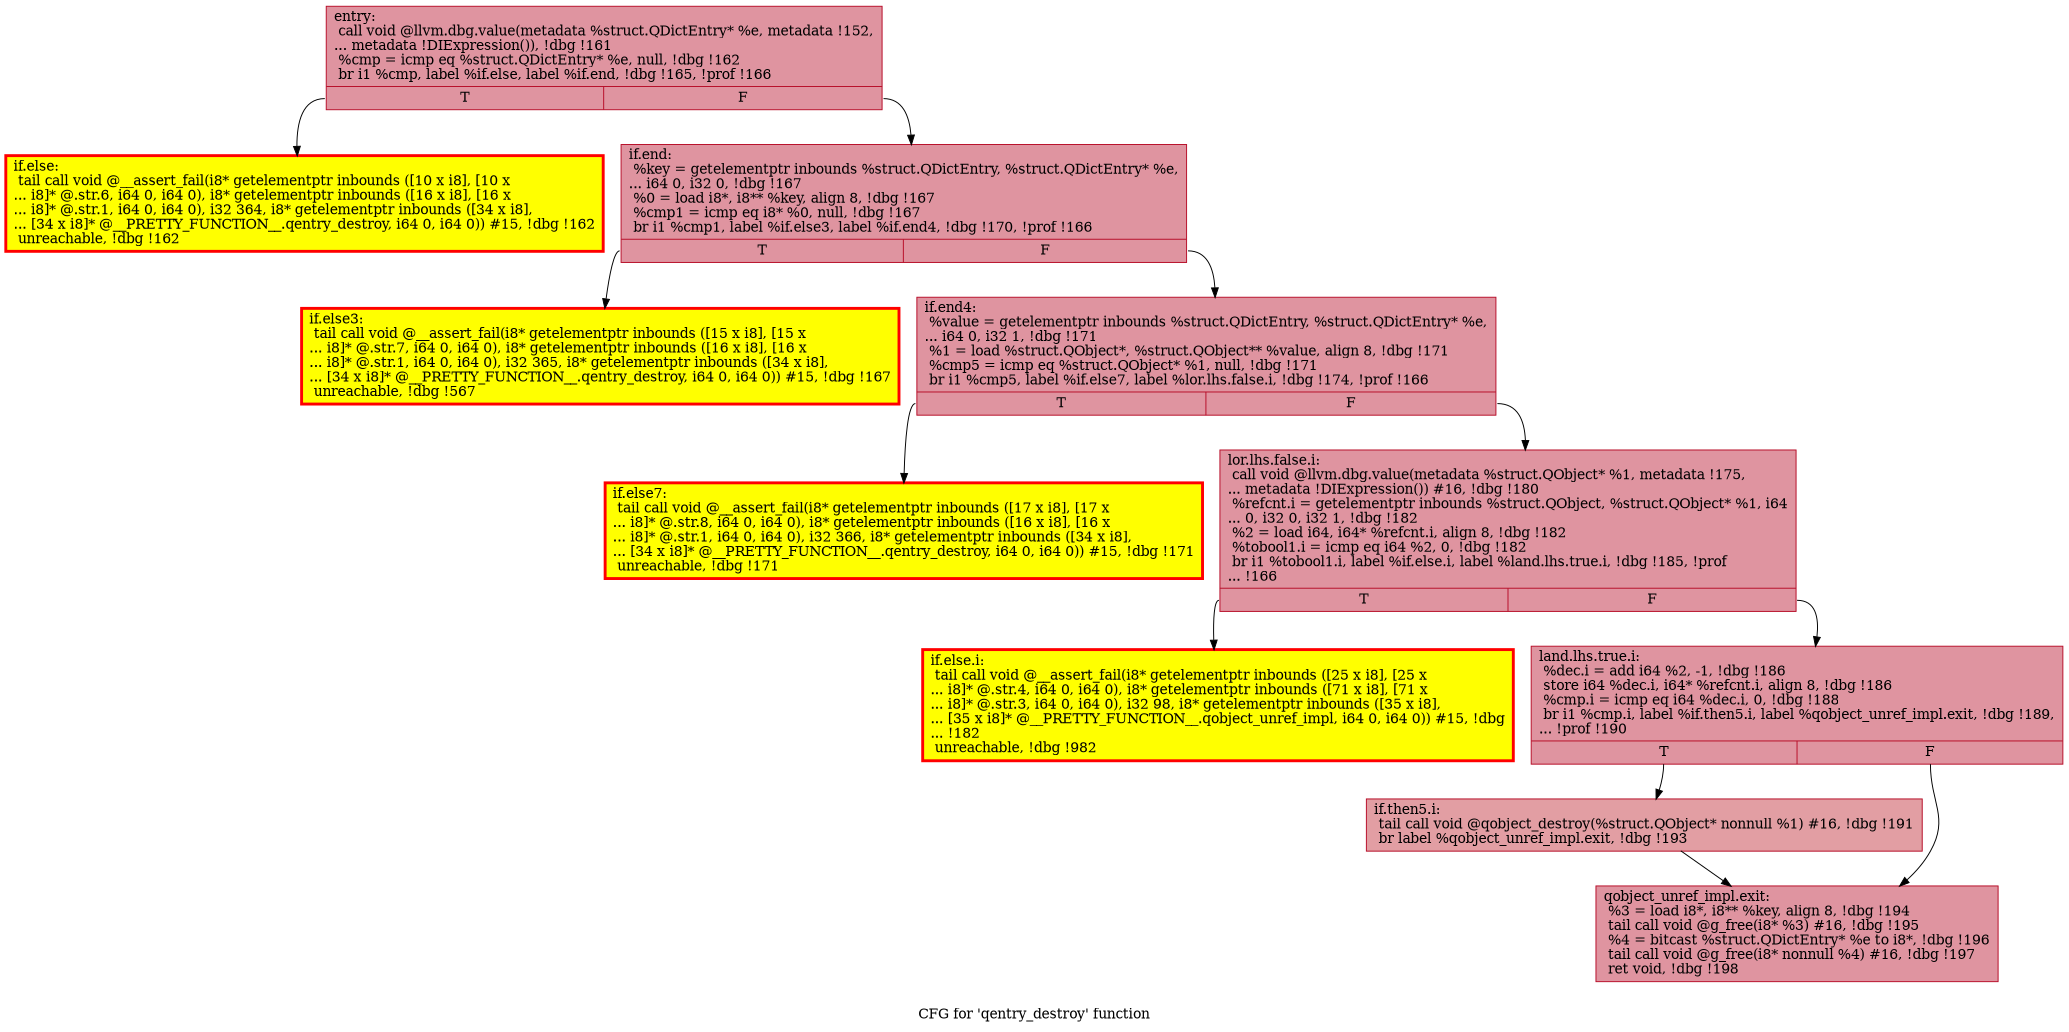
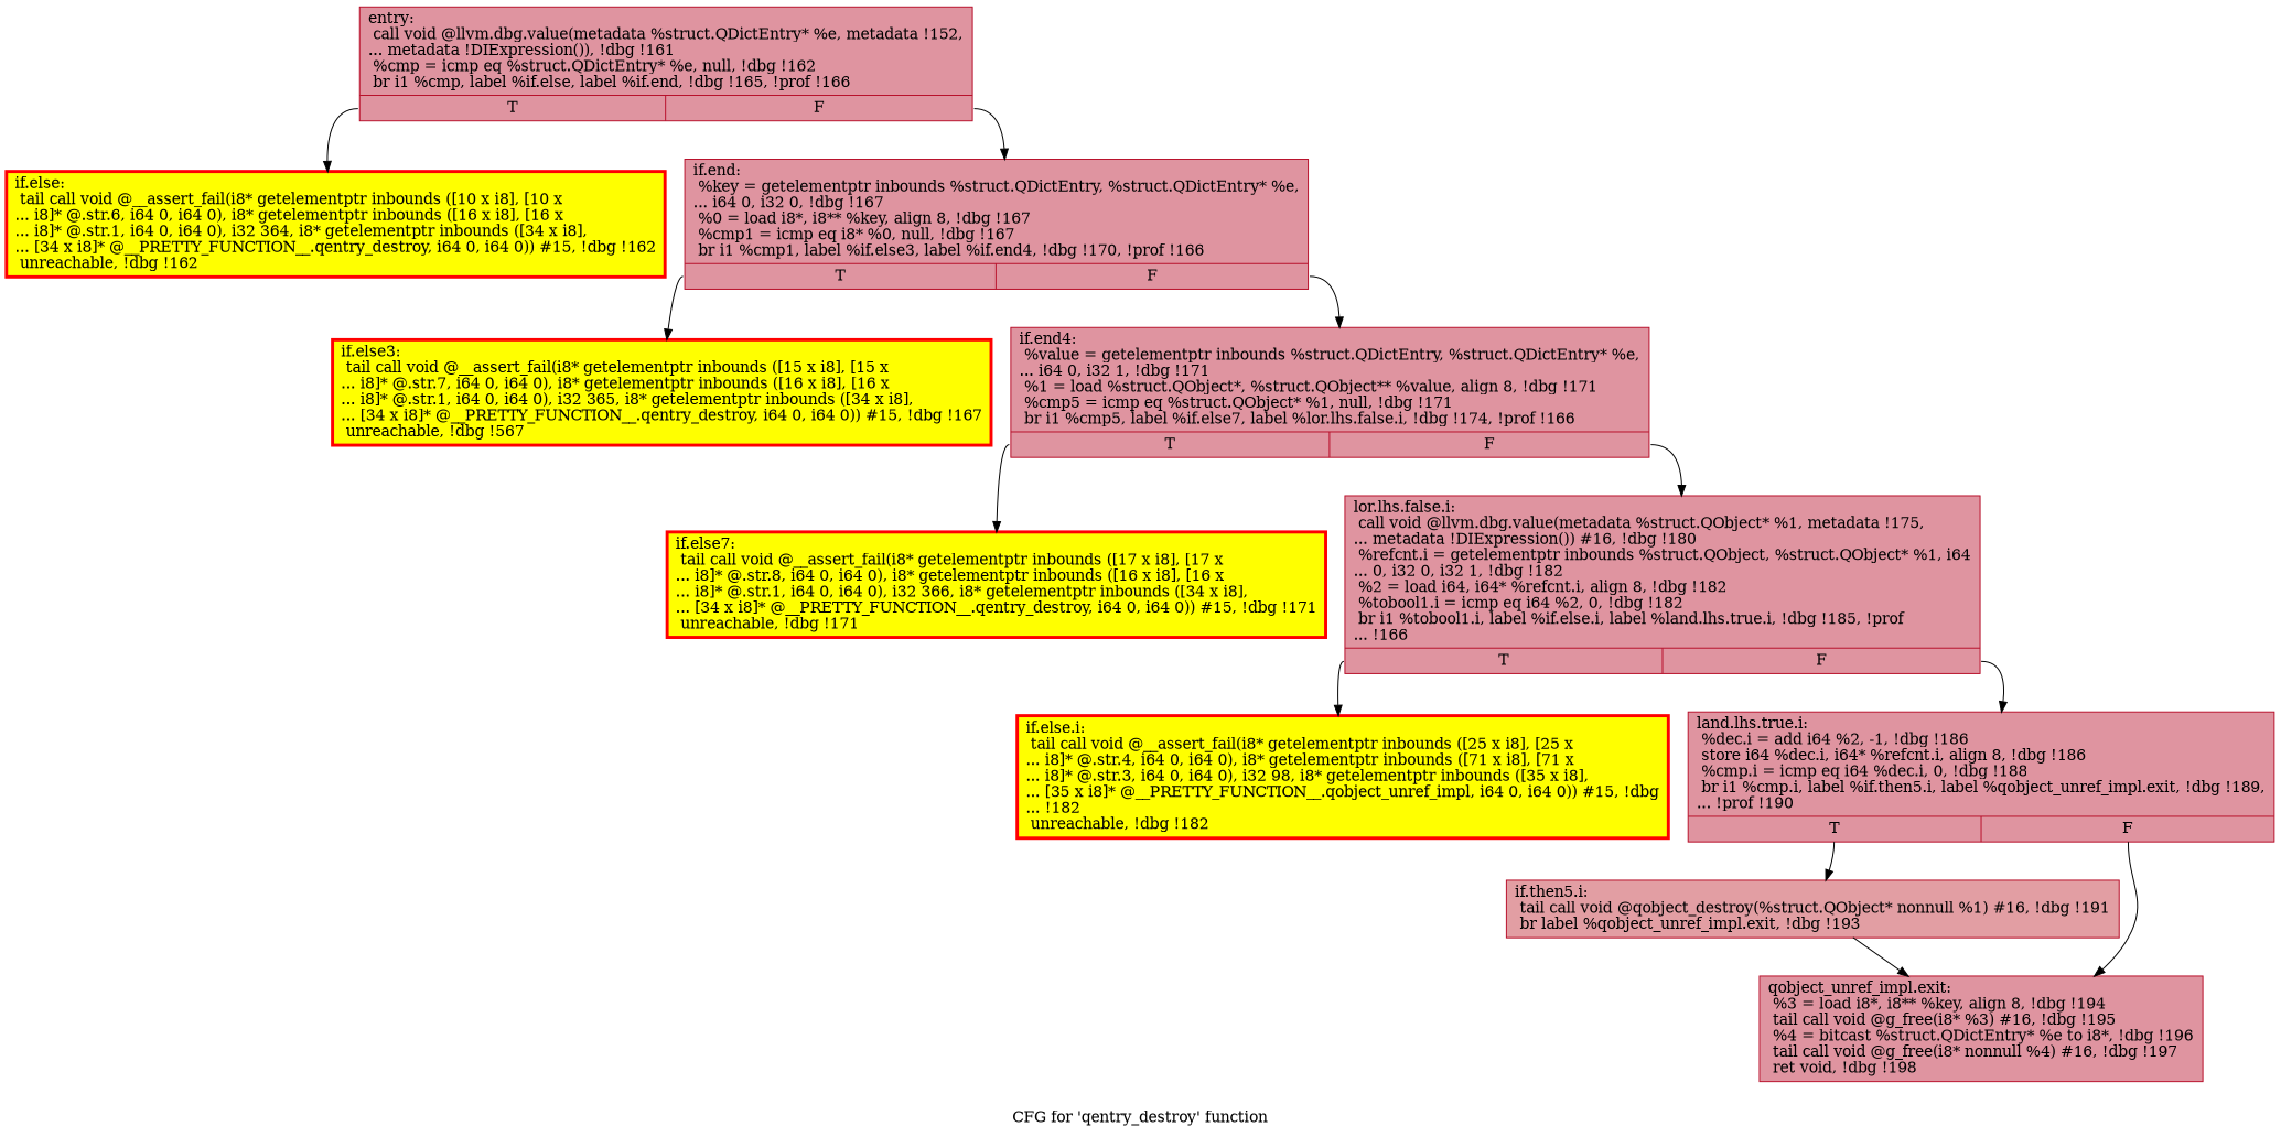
  digraph {
    label="CFG for 'qentry_destroy' function"
    node [color="#b70d28ff" fillcolor="#b70d2870" shape=record style=filled]
    edge [tailport=s0]
    n1 [label="{entry:\l  call void @llvm.dbg.value(metadata %struct.QDictEntry* %e, metadata !152,\l... metadata !DIExpression()), !dbg !161\l  %cmp = icmp eq %struct.QDictEntry* %e, null, !dbg !162\l  br i1 %cmp, label %if.else, label %if.end, !dbg !165, !prof !166\l|{<s0>T|<s1>F}}"]
    n2 [color=red fillcolor=yellow label="{if.else:                                          \l  tail call void @__assert_fail(i8* getelementptr inbounds ([10 x i8], [10 x\l... i8]* @.str.6, i64 0, i64 0), i8* getelementptr inbounds ([16 x i8], [16 x\l... i8]* @.str.1, i64 0, i64 0), i32 364, i8* getelementptr inbounds ([34 x i8],\l... [34 x i8]* @__PRETTY_FUNCTION__.qentry_destroy, i64 0, i64 0)) #15, !dbg !162\l  unreachable, !dbg !162\l}" penwidth=3.0]
    n3 [label="{if.end:                                           \l  %key = getelementptr inbounds %struct.QDictEntry, %struct.QDictEntry* %e,\l... i64 0, i32 0, !dbg !167\l  %0 = load i8*, i8** %key, align 8, !dbg !167\l  %cmp1 = icmp eq i8* %0, null, !dbg !167\l  br i1 %cmp1, label %if.else3, label %if.end4, !dbg !170, !prof !166\l|{<s0>T|<s1>F}}"]
    n4 [color=red fillcolor=yellow label="{if.else3:                                         \l  tail call void @__assert_fail(i8* getelementptr inbounds ([15 x i8], [15 x\l... i8]* @.str.7, i64 0, i64 0), i8* getelementptr inbounds ([16 x i8], [16 x\l... i8]* @.str.1, i64 0, i64 0), i32 365, i8* getelementptr inbounds ([34 x i8],\l... [34 x i8]* @__PRETTY_FUNCTION__.qentry_destroy, i64 0, i64 0)) #15, !dbg !167\l  unreachable, !dbg !567\l}" penwidth=3.0]
    n5 [label="{if.end4:                                          \l  %value = getelementptr inbounds %struct.QDictEntry, %struct.QDictEntry* %e,\l... i64 0, i32 1, !dbg !171\l  %1 = load %struct.QObject*, %struct.QObject** %value, align 8, !dbg !171\l  %cmp5 = icmp eq %struct.QObject* %1, null, !dbg !171\l  br i1 %cmp5, label %if.else7, label %lor.lhs.false.i, !dbg !174, !prof !166\l|{<s0>T|<s1>F}}"]
    n6 [color=red fillcolor=yellow label="{if.else7:                                         \l  tail call void @__assert_fail(i8* getelementptr inbounds ([17 x i8], [17 x\l... i8]* @.str.8, i64 0, i64 0), i8* getelementptr inbounds ([16 x i8], [16 x\l... i8]* @.str.1, i64 0, i64 0), i32 366, i8* getelementptr inbounds ([34 x i8],\l... [34 x i8]* @__PRETTY_FUNCTION__.qentry_destroy, i64 0, i64 0)) #15, !dbg !171\l  unreachable, !dbg !171\l}" penwidth=3.0]
    n7 [label="{lor.lhs.false.i:                                  \l  call void @llvm.dbg.value(metadata %struct.QObject* %1, metadata !175,\l... metadata !DIExpression()) #16, !dbg !180\l  %refcnt.i = getelementptr inbounds %struct.QObject, %struct.QObject* %1, i64\l... 0, i32 0, i32 1, !dbg !182\l  %2 = load i64, i64* %refcnt.i, align 8, !dbg !182\l  %tobool1.i = icmp eq i64 %2, 0, !dbg !182\l  br i1 %tobool1.i, label %if.else.i, label %land.lhs.true.i, !dbg !185, !prof\l... !166\l|{<s0>T|<s1>F}}"]
-   n8 [color=red fillcolor=yellow label="{if.else.i:                                        \l  tail call void @__assert_fail(i8* getelementptr inbounds ([25 x i8], [25 x\l... i8]* @.str.4, i64 0, i64 0), i8* getelementptr inbounds ([71 x i8], [71 x\l... i8]* @.str.3, i64 0, i64 0), i32 98, i8* getelementptr inbounds ([35 x i8],\l... [35 x i8]* @__PRETTY_FUNCTION__.qobject_unref_impl, i64 0, i64 0)) #15, !dbg\l... !182\l  unreachable, !dbg !982\l}" penwidth=3.0]
+   n8 [color=red fillcolor=yellow label="{if.else.i:                                        \l  tail call void @__assert_fail(i8* getelementptr inbounds ([25 x i8], [25 x\l... i8]* @.str.4, i64 0, i64 0), i8* getelementptr inbounds ([71 x i8], [71 x\l... i8]* @.str.3, i64 0, i64 0), i32 98, i8* getelementptr inbounds ([35 x i8],\l... [35 x i8]* @__PRETTY_FUNCTION__.qobject_unref_impl, i64 0, i64 0)) #15, !dbg\l... !182\l  unreachable, !dbg !182\l}" penwidth=3.0]
    n9 [label="{land.lhs.true.i:                                  \l  %dec.i = add i64 %2, -1, !dbg !186\l  store i64 %dec.i, i64* %refcnt.i, align 8, !dbg !186\l  %cmp.i = icmp eq i64 %dec.i, 0, !dbg !188\l  br i1 %cmp.i, label %if.then5.i, label %qobject_unref_impl.exit, !dbg !189,\l... !prof !190\l|{<s0>T|<s1>F}}"]
    n10 [fillcolor="#be242e70" label="{if.then5.i:                                       \l  tail call void @qobject_destroy(%struct.QObject* nonnull %1) #16, !dbg !191\l  br label %qobject_unref_impl.exit, !dbg !193\l}"]
    n11 [label="{qobject_unref_impl.exit:                          \l  %3 = load i8*, i8** %key, align 8, !dbg !194\l  tail call void @g_free(i8* %3) #16, !dbg !195\l  %4 = bitcast %struct.QDictEntry* %e to i8*, !dbg !196\l  tail call void @g_free(i8* nonnull %4) #16, !dbg !197\l  ret void, !dbg !198\l}"]
    n1 -> n2
    n1 -> n3 [tailport=s1]
    n3 -> n4
    n3 -> n5 [tailport=s1]
    n5 -> n6
    n5 -> n7 [tailport=s1]
    n7 -> n8
    n7 -> n9 [tailport=s1]
    n9 -> n10
    n9 -> n11 [tailport=s1]
    n10 -> n11
  }
